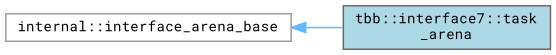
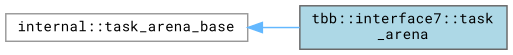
  digraph {
    rankdir=LR
    fontname="Roboto Mono"
    node [fontname="Roboto Mono" fontsize=10 shape=box style=filled]
-   n1 [color=grey60 fillcolor=white height=0.2 label="internal::interface_arena_base" width=0.4]
+   n1 [color=grey60 fillcolor=white height=0.2 label="internal::task_arena_base" width=0.4]
    n2 [color=grey40 fillcolor=lightblue height=0.2 label="tbb::interface7::task\l_arena" width=0.4]
    n1 -> n2 [color=steelblue1 dir=back fontname="Roboto Mono" fontsize=10 labelfontname=Helvetica labelfontsize=10 style=solid]
  }
